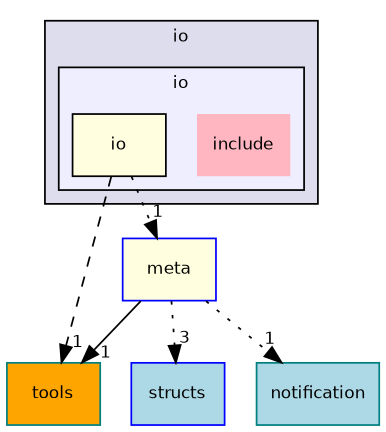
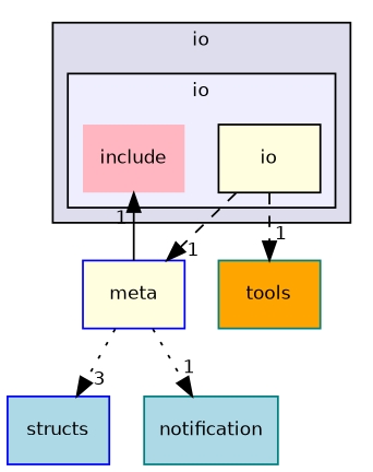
  digraph {
    compound=true
    node [color=teal fillcolor=lightyellow fontname=Helvetica fontsize=10 shape=box style=filled]
    edge [headlabel=1 labeldistance=1.5 labelfontname=Helvetica labelfontsize=10 style=dashed]
    n1 [fillcolor=lightpink label=include shape=plaintext]
    n2 [color=black label=io]
    n3 [color=blue label=meta]
    n4 [fillcolor=orange label=tools]
    n5 [color=blue fillcolor=lightblue label=structs]
    n6 [fillcolor=lightblue label=notification]
    subgraph cluster_1 {
      bgcolor="#ddddee"
      fontname=Helvetica
      fontsize=10
      label=io
      pencolor=black
      subgraph cluster_2 {
        bgcolor="#eeeeff"
        fontname=Helvetica
        fontsize=10
        label=io
        pencolor=black
        n1
        n2
      }
    }
-   n2 -> n3 [style=dotted]
+   n2 -> n3
    n2 -> n4
-   n3 -> n4 [style=solid]
+   n3 -> n1 [style=solid]
    n3 -> n5 [headlabel=3 style=dotted]
    n3 -> n6 [style=dotted]
  }
